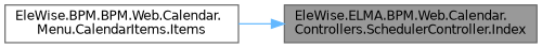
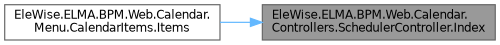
  digraph {
    rankdir=RL
    node [fontname=Helvetica fontsize=10 shape=box style=filled]
    n1 [color=gray40 fillcolor=grey60 fontcolor=black height=0.2 label="EleWise.ELMA.BPM.Web.Calendar.\lControllers.SchedulerController.Index" width=0.4]
-   n2 [color=grey40 fillcolor=white height=0.2 label="EleWise.BPM.BPM.Web.Calendar.\lMenu.CalendarItems.Items" width=0.4]
+   n2 [color=grey40 fillcolor=white height=0.2 label="EleWise.ELMA.BPM.Web.Calendar.\lMenu.CalendarItems.Items" width=0.4]
    n1 -> n2 [color=steelblue1 dir=back fontname=Helvetica fontsize=10 labelfontname=Helvetica labelfontsize=10 style=solid]
  }
